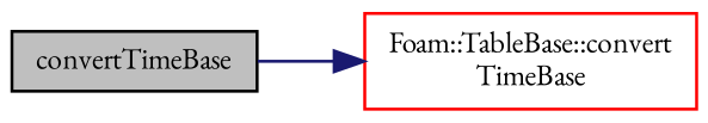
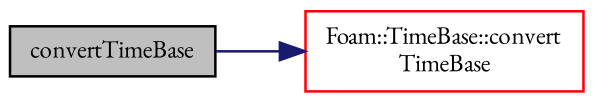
  digraph {
    rankdir=LR
    fontname="EB Garamond"
    node [fontname="EB Garamond" fontsize=10 shape=record]
    n1 [color=black fillcolor=grey75 fontcolor=black height=0.2 label=convertTimeBase style=filled width=0.4]
-   n2 [color=red height=0.2 label="Foam::TableBase::convert\lTimeBase" width=0.4]
+   n2 [color=red height=0.2 label="Foam::TimeBase::convert\lTimeBase" width=0.4]
    n1 -> n2 [color=midnightblue fontname="EB Garamond" fontsize=10 labelfontname=FreeSans labelfontsize=10 style=solid]
  }
